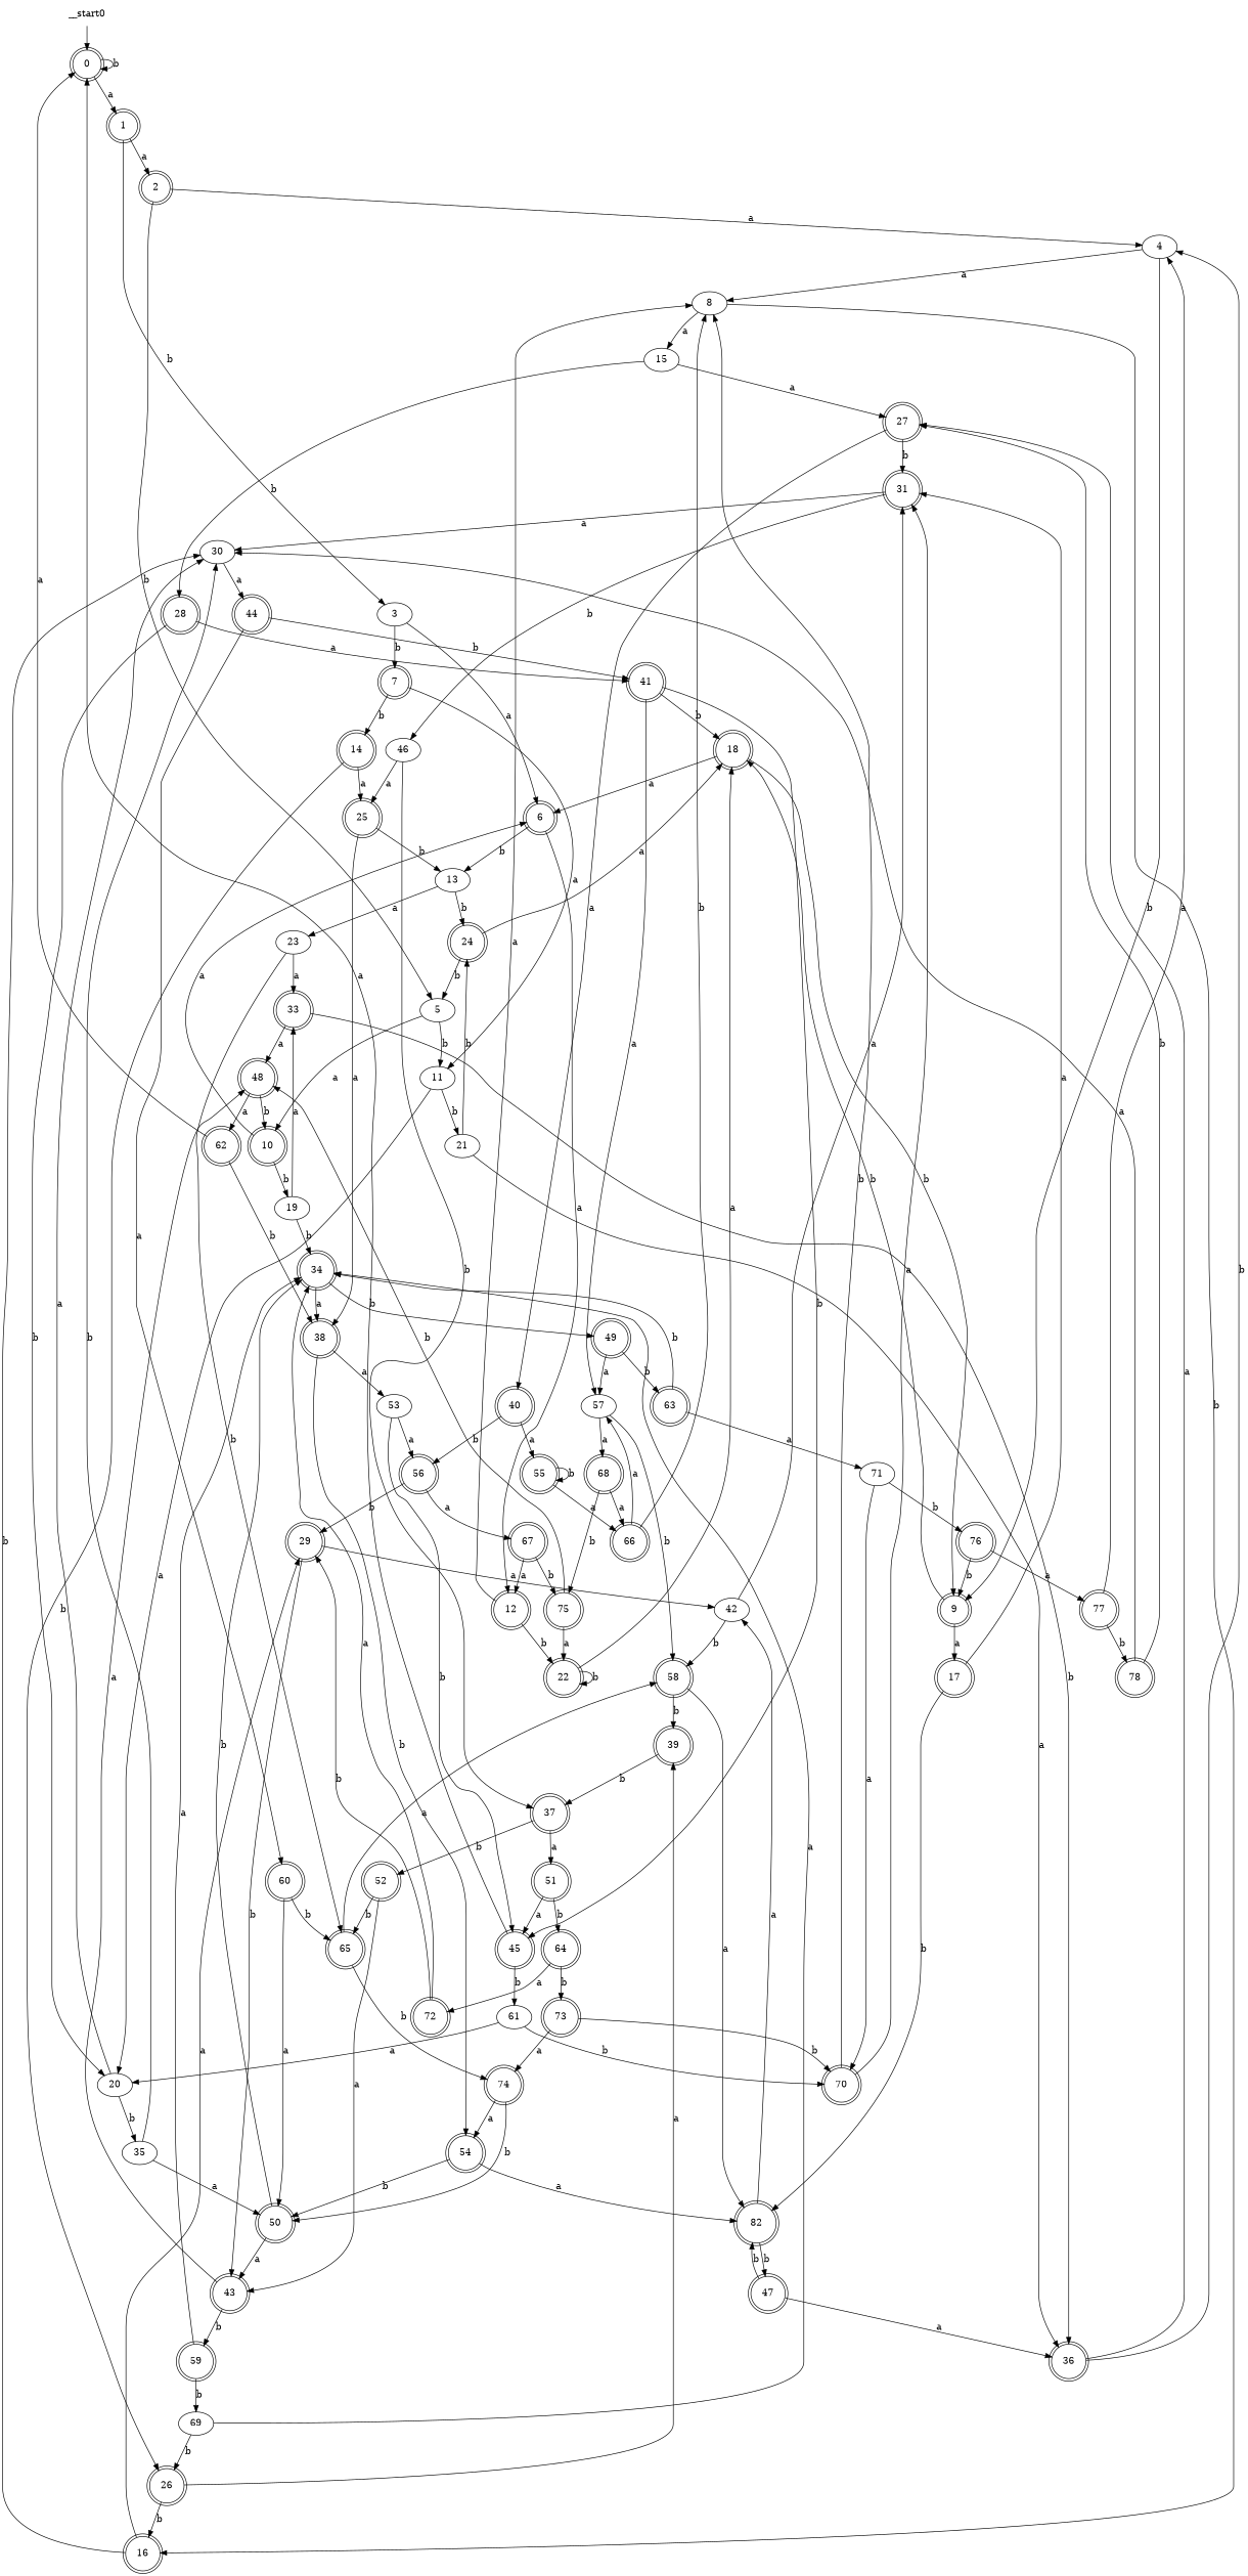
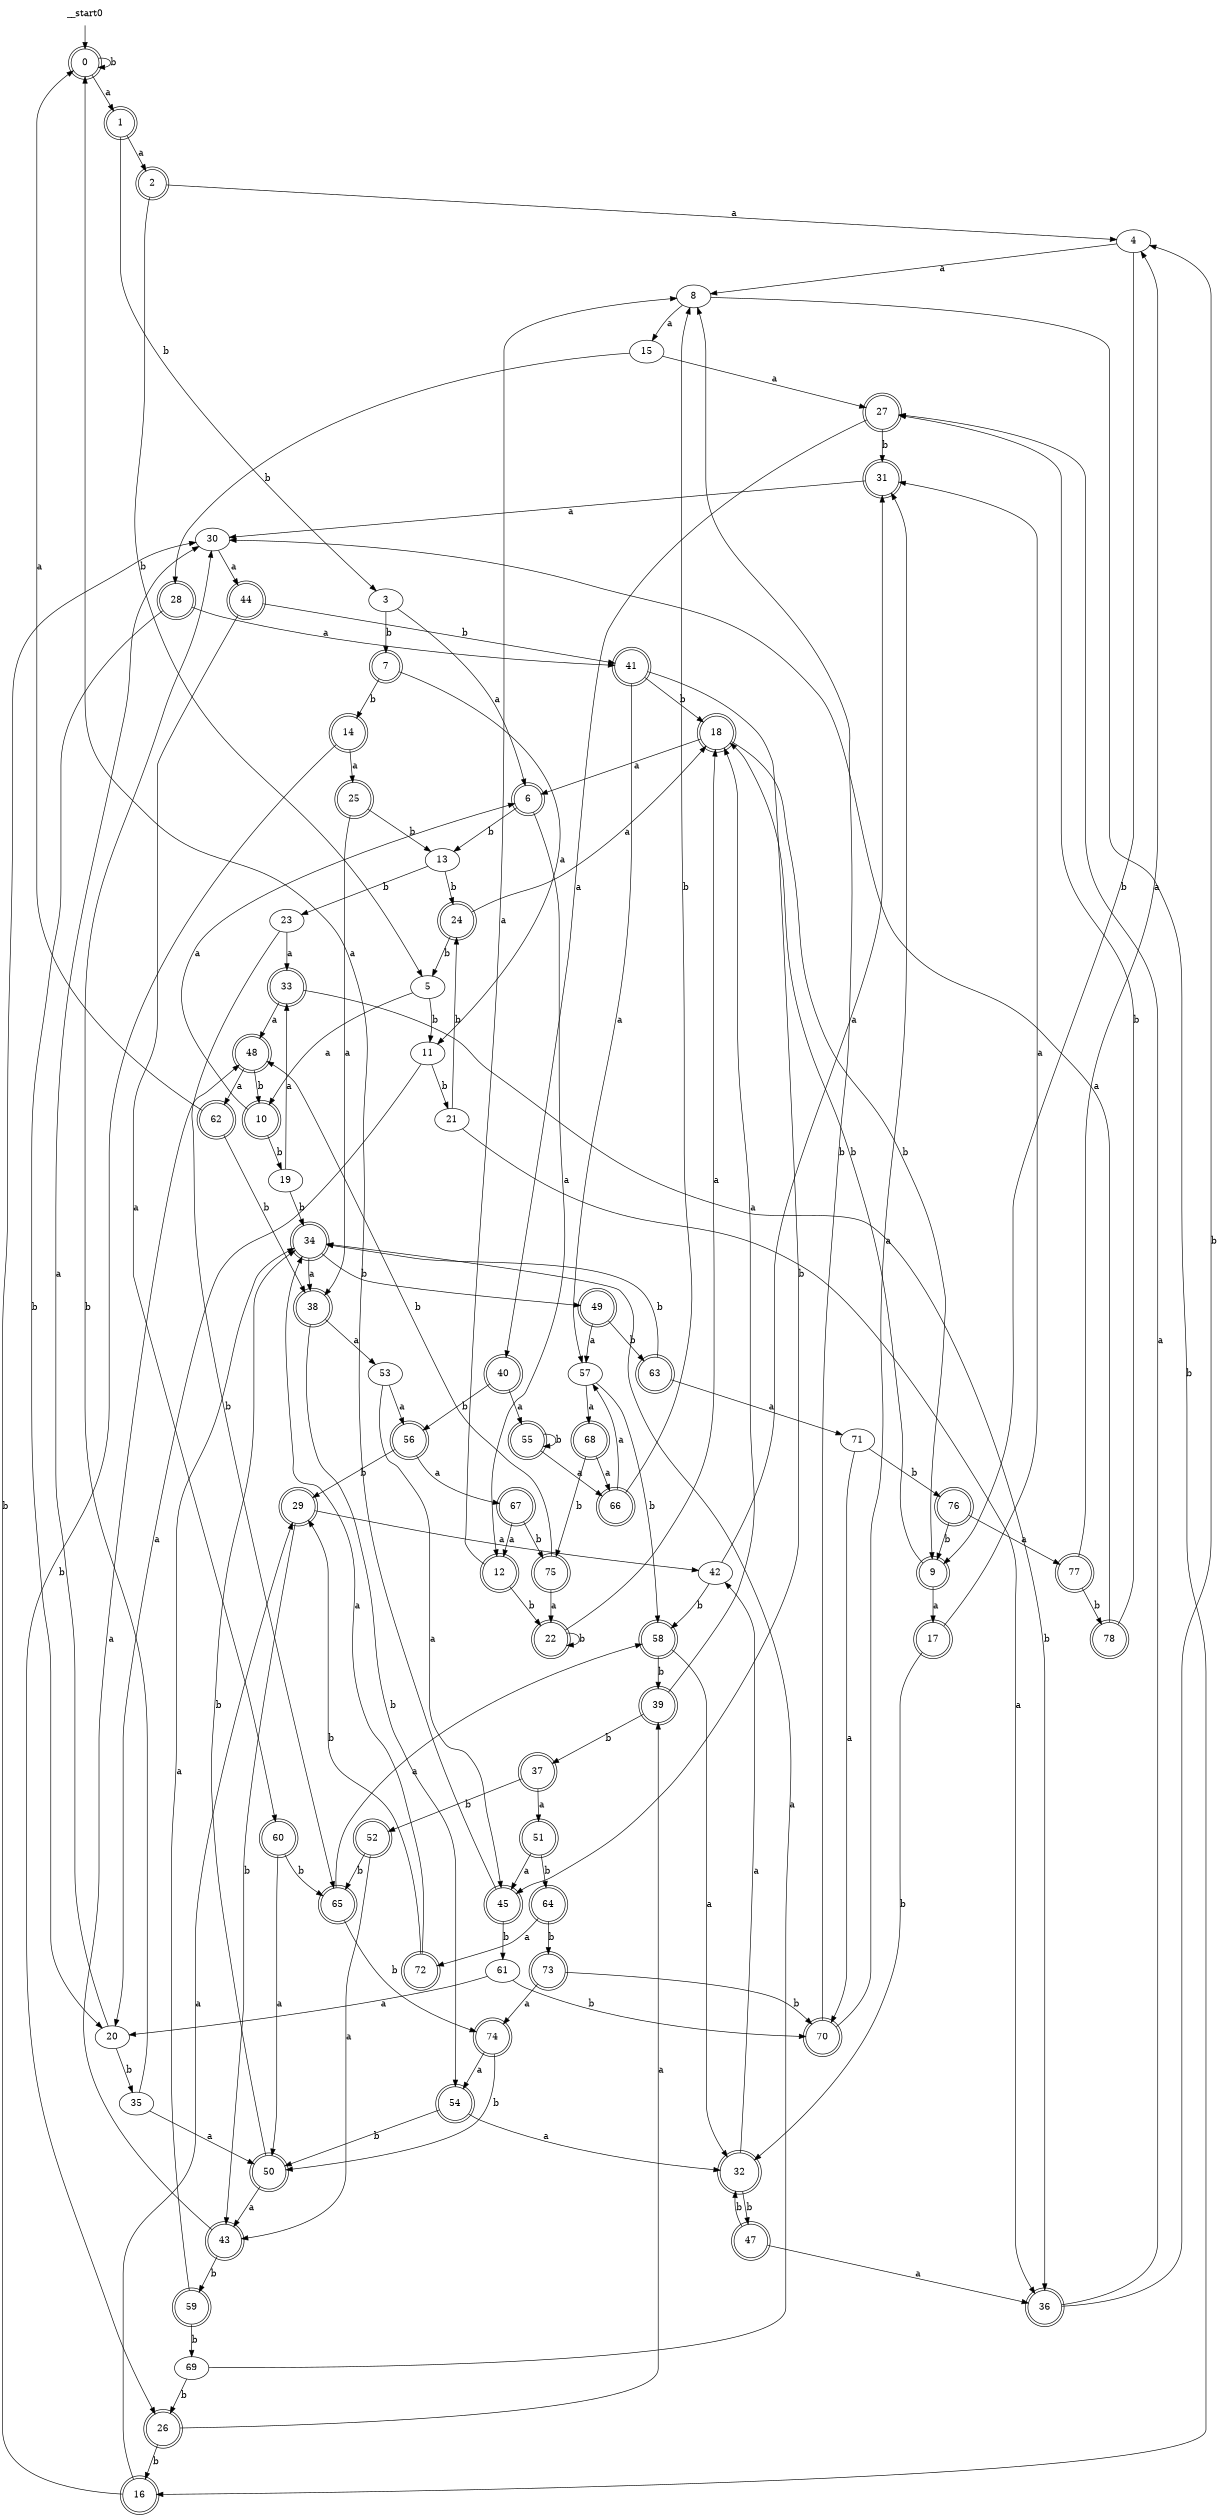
  digraph {
    node [shape=doublecircle]
    __start0 [shape=none]
    0
    1
    2
    3 [shape=""]
    4 [shape=""]
    5 [shape=""]
    6
    7
    8 [shape=""]
    9
    10
    11 [shape=""]
    12
    13 [shape=""]
    14
    15 [shape=""]
    16
    17
    18
    19 [shape=""]
    20 [shape=""]
    21 [shape=""]
    22
    23 [shape=""]
    24
    25
    26
    27
    28
    29
    30 [shape=""]
    31
-   32 [label=82]
+   32
    33
    34
    35 [shape=""]
    36
    65
    38
    39
    40
    41
    42 [shape=""]
    43
    44
-   46 [shape=""]
    47
    48
    49
    50
    37
    51
    52
    53 [shape=""]
    54
    55
    56
    45
    57 [shape=""]
    58
    59
    60
    61 [shape=""]
    62
    63
    64
    66
    67
    68
    69 [shape=""]
    70
    71 [shape=""]
    72
    73
    74
    75
    76
    77
    78
    __start0 -> 0
    0 -> 0 [label=b]
    0 -> 1 [label=a]
    1 -> 2 [label=a]
    1 -> 3 [label=b]
    2 -> 4 [label=a]
    2 -> 5 [label=b]
    3 -> 6 [label=a]
    3 -> 7 [label=b]
    4 -> 8 [label=a]
    4 -> 9 [label=b]
    5 -> 10 [label=a]
    5 -> 11 [label=b]
    6 -> 12 [label=a]
    6 -> 13 [label=b]
    7 -> 11 [label=a]
    7 -> 14 [label=b]
    8 -> 15 [label=a]
    8 -> 16 [label=b]
    9 -> 17 [label=a]
    9 -> 18 [label=b]
    10 -> 6 [label=a]
    10 -> 19 [label=b]
    11 -> 20 [label=a]
    11 -> 21 [label=b]
    12 -> 8 [label=a]
    12 -> 22 [label=b]
-   13 -> 23 [label=a]
+   13 -> 23 [label=b]
    13 -> 24 [label=b]
    14 -> 25 [label=a]
    14 -> 26 [label=b]
    15 -> 27 [label=a]
    15 -> 28 [label=b]
    16 -> 29 [label=a]
    16 -> 30 [label=b]
    17 -> 31 [label=a]
    17 -> 32 [label=b]
    18 -> 6 [label=a]
    18 -> 9 [label=b]
    19 -> 33 [label=a]
    19 -> 34 [label=b]
    20 -> 30 [label=a]
    20 -> 35 [label=b]
    21 -> 24 [label=b]
    21 -> 36 [label=a]
    22 -> 18 [label=a]
    22 -> 22 [label=b]
    23 -> 33 [label=a]
    23 -> 65 [label=b]
    24 -> 5 [label=b]
    24 -> 18 [label=a]
    25 -> 13 [label=b]
    25 -> 38 [label=a]
    26 -> 16 [label=b]
    26 -> 39 [label=a]
    27 -> 31 [label=b]
    27 -> 40 [label=a]
    28 -> 20 [label=b]
    28 -> 41 [label=a]
    29 -> 42 [label=a]
    29 -> 43 [label=b]
    30 -> 44 [label=a]
    31 -> 30 [label=a]
-   31 -> 46 [label=b]
    32 -> 42 [label=a]
    32 -> 47 [label=b]
    33 -> 36 [label=b]
    33 -> 48 [label=a]
    34 -> 38 [label=a]
    34 -> 49 [label=b]
    35 -> 30 [label=b]
    35 -> 50 [label=a]
    36 -> 4 [label=b]
    36 -> 27 [label=a]
    65 -> 58 [label=a]
    65 -> 74 [label=b]
    38 -> 53 [label=a]
    38 -> 54 [label=b]
+   39 -> 18 [label=a]
    39 -> 37 [label=b]
    40 -> 55 [label=a]
    40 -> 56 [label=b]
    41 -> 18 [label=b]
    41 -> 45 [label=b]
    41 -> 57 [label=a]
    42 -> 31 [label=a]
    42 -> 58 [label=b]
    43 -> 48 [label=a]
    43 -> 59 [label=b]
    44 -> 41 [label=b]
    44 -> 60 [label=a]
-   46 -> 25 [label=a]
-   46 -> 37 [label=b]
    47 -> 32 [label=b]
    47 -> 36 [label=a]
    48 -> 10 [label=b]
    48 -> 62 [label=a]
    49 -> 57 [label=a]
    49 -> 63 [label=b]
    50 -> 34 [label=b]
    50 -> 43 [label=a]
    37 -> 51 [label=a]
    37 -> 52 [label=b]
    51 -> 45 [label=a]
    51 -> 64 [label=b]
    52 -> 65 [label=b]
    52 -> 43 [label=a]
    53 -> 56 [label=a]
-   53 -> 45 [label=b]
+   53 -> 45 [label=a]
    54 -> 32 [label=a]
    54 -> 50 [label=b]
    55 -> 55 [label=b]
    55 -> 66 [label=a]
    56 -> 29 [label=b]
    56 -> 67 [label=a]
    45 -> 0 [label=a]
    45 -> 61 [label=b]
    57 -> 58 [label=b]
    57 -> 68 [label=a]
    58 -> 32 [label=a]
    58 -> 39 [label=b]
    59 -> 34 [label=a]
    59 -> 69 [label=b]
    60 -> 65 [label=b]
    60 -> 50 [label=a]
    61 -> 20 [label=a]
    61 -> 70 [label=b]
    62 -> 0 [label=a]
    62 -> 38 [label=b]
    63 -> 34 [label=b]
    63 -> 71 [label=a]
    64 -> 72 [label=a]
    64 -> 73 [label=b]
    66 -> 8 [label=b]
    66 -> 57 [label=a]
    67 -> 12 [label=a]
    67 -> 75 [label=b]
    68 -> 66 [label=a]
    68 -> 75 [label=b]
    69 -> 26 [label=b]
    69 -> 34 [label=a]
    70 -> 8 [label=b]
    70 -> 31 [label=a]
    71 -> 70 [label=a]
    71 -> 76 [label=b]
    72 -> 29 [label=b]
    72 -> 34 [label=a]
    73 -> 70 [label=b]
    73 -> 74 [label=a]
    74 -> 50 [label=b]
    74 -> 54 [label=a]
    75 -> 22 [label=a]
    75 -> 48 [label=b]
    76 -> 9 [label=b]
    76 -> 77 [label=a]
    77 -> 4 [label=a]
    77 -> 78 [label=b]
    78 -> 27 [label=b]
    78 -> 30 [label=a]
  }
